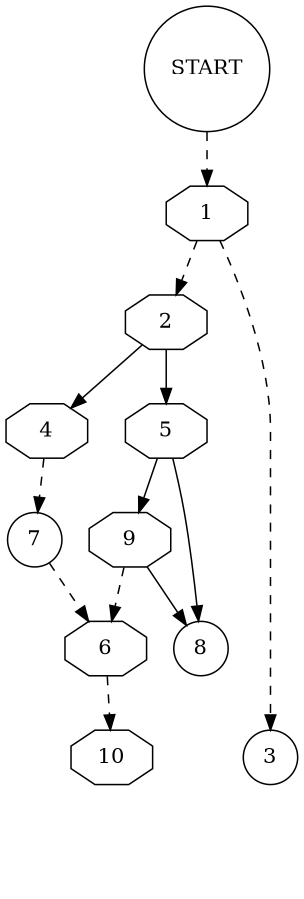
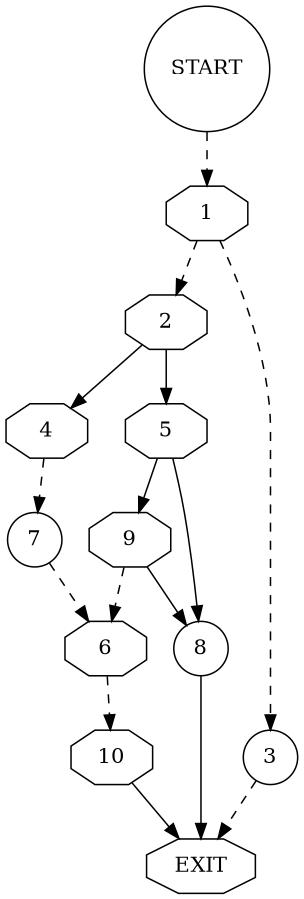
  digraph {
    node [shape=octagon]
    edge [style=dashed]
    n1 [label=START shape=circle]
    1
    2
    3 [shape=circle]
+   n5 [label=EXIT]
    4
    5
    7 [shape=circle]
    8 [shape=circle]
    9
    6
    10
    n1 -> 1
    1 -> 2
    1 -> 3
    2 -> 4 [style=solid]
    2 -> 5 [style=solid]
+   3 -> n5
    4 -> 7
    5 -> 8 [style=solid]
    5 -> 9 [style=solid]
    7 -> 6
+   8 -> n5 [style=solid]
    9 -> 8 [style=solid]
    9 -> 6
    6 -> 10
+   10 -> n5 [style=solid]
  }
